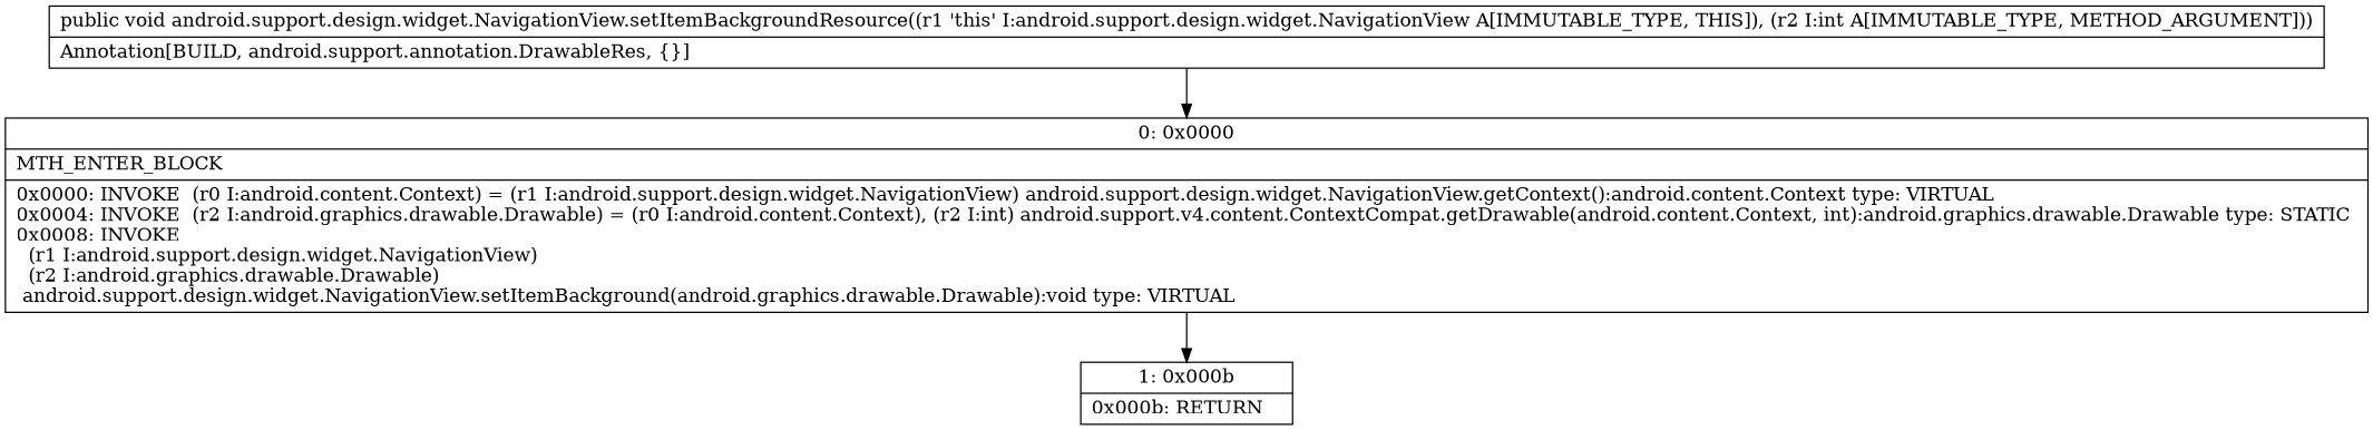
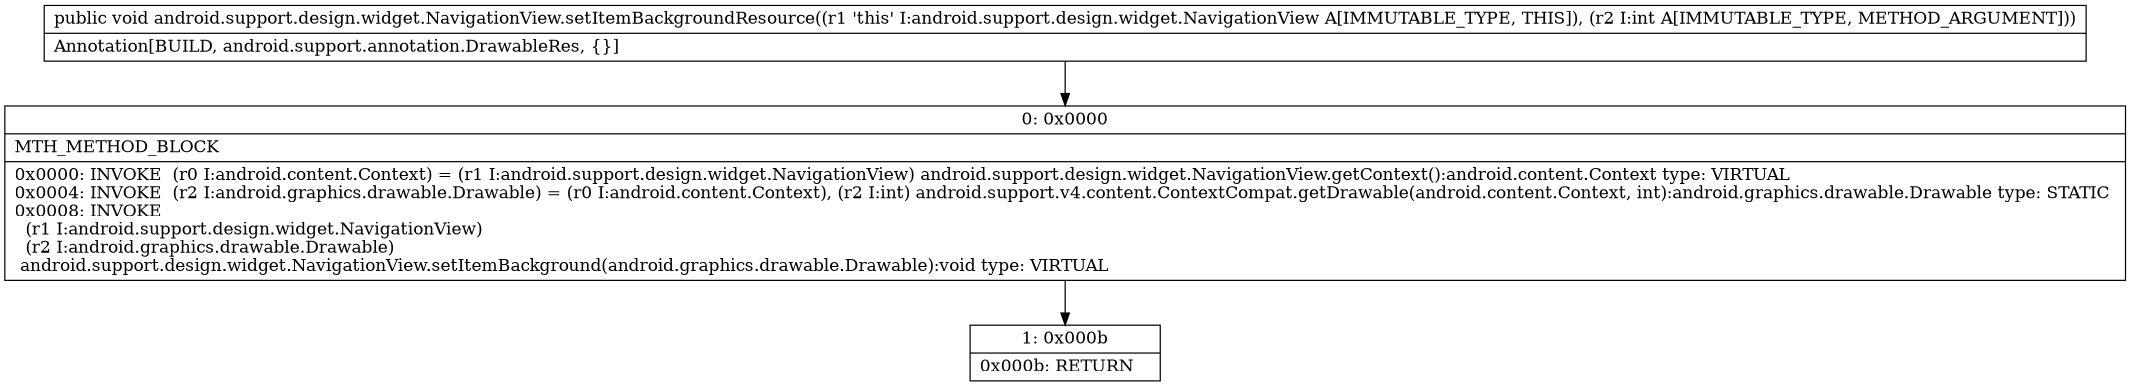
  digraph {
    fontname="DejaVu Serif"
    node [shape=record fontname="DejaVu Serif"]
    edge [fontname="DejaVu Serif"]
-   n1 [label="{0\:\ 0x0000|MTH_ENTER_BLOCK\l|0x0000: INVOKE  (r0 I:android.content.Context) = (r1 I:android.support.design.widget.NavigationView) android.support.design.widget.NavigationView.getContext():android.content.Context type: VIRTUAL \l0x0004: INVOKE  (r2 I:android.graphics.drawable.Drawable) = (r0 I:android.content.Context), (r2 I:int) android.support.v4.content.ContextCompat.getDrawable(android.content.Context, int):android.graphics.drawable.Drawable type: STATIC \l0x0008: INVOKE  \l  (r1 I:android.support.design.widget.NavigationView)\l  (r2 I:android.graphics.drawable.Drawable)\l android.support.design.widget.NavigationView.setItemBackground(android.graphics.drawable.Drawable):void type: VIRTUAL \l}"]
+   n1 [label="{0\:\ 0x0000|MTH_METHOD_BLOCK\l|0x0000: INVOKE  (r0 I:android.content.Context) = (r1 I:android.support.design.widget.NavigationView) android.support.design.widget.NavigationView.getContext():android.content.Context type: VIRTUAL \l0x0004: INVOKE  (r2 I:android.graphics.drawable.Drawable) = (r0 I:android.content.Context), (r2 I:int) android.support.v4.content.ContextCompat.getDrawable(android.content.Context, int):android.graphics.drawable.Drawable type: STATIC \l0x0008: INVOKE  \l  (r1 I:android.support.design.widget.NavigationView)\l  (r2 I:android.graphics.drawable.Drawable)\l android.support.design.widget.NavigationView.setItemBackground(android.graphics.drawable.Drawable):void type: VIRTUAL \l}"]
    n2 [label="{1\:\ 0x000b|0x000b: RETURN   \l}"]
    n3 [label="{public void android.support.design.widget.NavigationView.setItemBackgroundResource((r1 'this' I:android.support.design.widget.NavigationView A[IMMUTABLE_TYPE, THIS]), (r2 I:int A[IMMUTABLE_TYPE, METHOD_ARGUMENT]))  | Annotation[BUILD, android.support.annotation.DrawableRes, \{\}]\l}"]
    n1 -> n2
    n3 -> n1
  }
